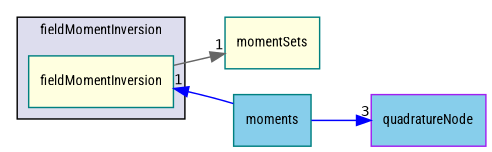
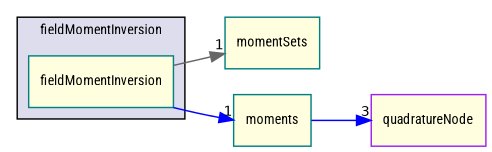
  digraph {
    compound=true
    fontname="Roboto Condensed"
    rankdir=LR
    node [color=teal fillcolor=lightyellow fontname="Roboto Condensed" fontsize=10 shape=box style=filled]
    edge [color=blue fontname="Roboto Condensed" headlabel=1 labeldistance=1.5 labelfontname=Helvetica labelfontsize=10]
    n1 [label=fieldMomentInversion pencolor=black]
    n2 [label=momentSets]
-   n3 [fillcolor=skyblue label=moments]
-   n4 [color=purple fillcolor=skyblue label=quadratureNode]
+   n3 [label=moments]
+   n4 [color=purple label=quadratureNode]
    subgraph cluster_1 {
      bgcolor="#ddddee"
      fontsize=10
      label=fieldMomentInversion
      pencolor=black
      n1
    }
    n1 -> n2 [color=gray40]
-   n3 -> n1
+   n1 -> n3
    n3 -> n4 [headlabel=3]
  }
